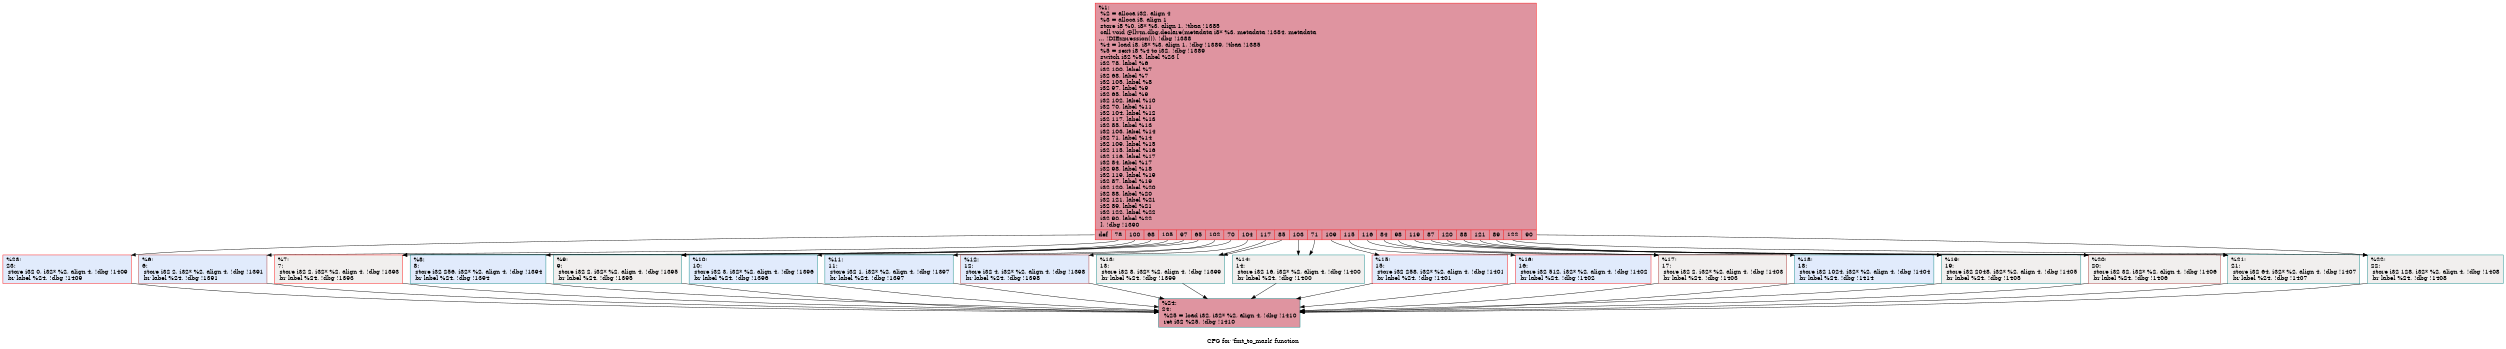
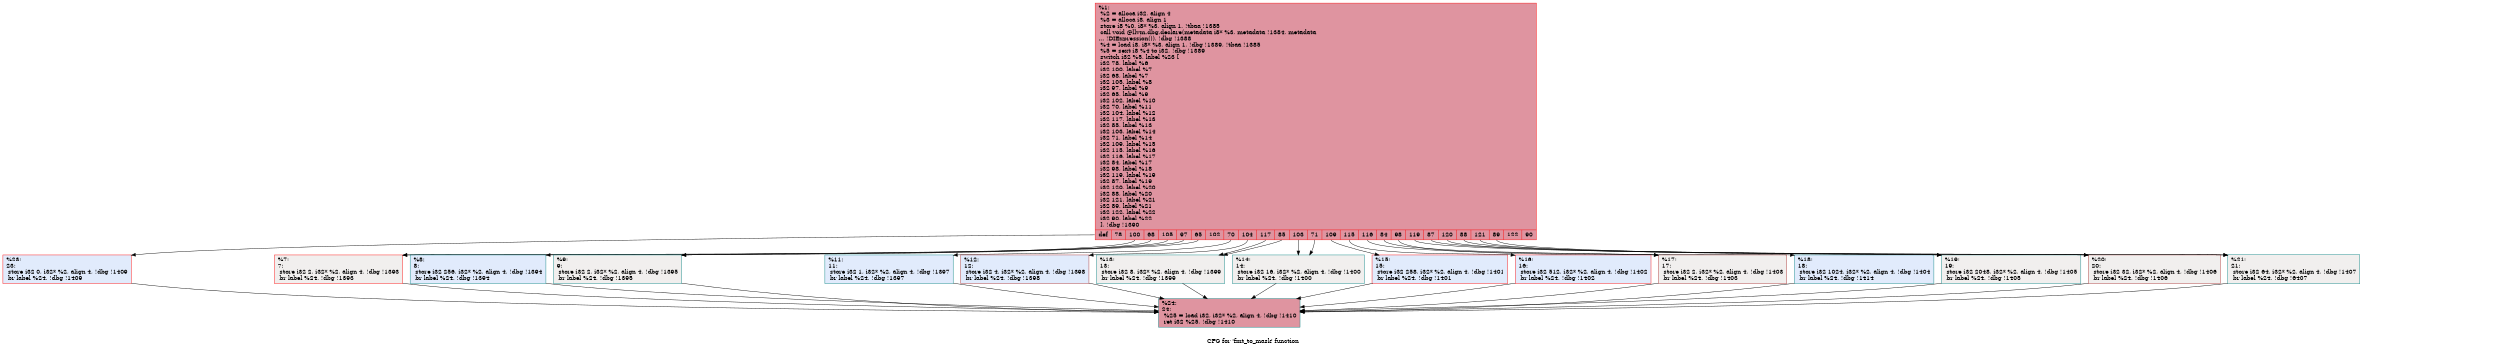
  digraph {
    label="CFG for 'fmt_to_mask' function"
    node [color=teal fillcolor="#bbd1f870" shape=record style=filled]
    n1 [color=red fillcolor="#b70d2870" label="{%1:\l  %2 = alloca i32, align 4\l  %3 = alloca i8, align 1\l  store i8 %0, i8* %3, align 1, !tbaa !1385\l  call void @llvm.dbg.declare(metadata i8* %3, metadata !1384, metadata\l... !DIExpression()), !dbg !1388\l  %4 = load i8, i8* %3, align 1, !dbg !1389, !tbaa !1385\l  %5 = sext i8 %4 to i32, !dbg !1389\l  switch i32 %5, label %23 [\l    i32 78, label %6\l    i32 100, label %7\l    i32 68, label %7\l    i32 105, label %8\l    i32 97, label %9\l    i32 65, label %9\l    i32 102, label %10\l    i32 70, label %11\l    i32 104, label %12\l    i32 117, label %13\l    i32 85, label %13\l    i32 103, label %14\l    i32 71, label %14\l    i32 109, label %15\l    i32 115, label %16\l    i32 116, label %17\l    i32 84, label %17\l    i32 98, label %18\l    i32 119, label %19\l    i32 87, label %19\l    i32 120, label %20\l    i32 88, label %20\l    i32 121, label %21\l    i32 89, label %21\l    i32 122, label %22\l    i32 90, label %22\l  ], !dbg !1390\l|{<s0>def|<s1>78|<s2>100|<s3>68|<s4>105|<s5>97|<s6>65|<s7>102|<s8>70|<s9>104|<s10>117|<s11>85|<s12>103|<s13>71|<s14>109|<s15>115|<s16>116|<s17>84|<s18>98|<s19>119|<s20>87|<s21>120|<s22>88|<s23>121|<s24>89|<s25>122|<s26>90}}"]
    n2 [color=red label="{%23:\l23:                                               \l  store i32 0, i32* %2, align 4, !dbg !1409\l  br label %24, !dbg !1409\l}"]
-   n3 [color=brown label="{%6:\l6:                                                \l  store i32 2, i32* %2, align 4, !dbg !1391\l  br label %24, !dbg !1391\l}"]
    n4 [color=red fillcolor="#e0dbd870" label="{%7:\l7:                                                \l  store i32 2, i32* %2, align 4, !dbg !1393\l  br label %24, !dbg !1393\l}"]
    n5 [label="{%8:\l8:                                                \l  store i32 256, i32* %2, align 4, !dbg !1394\l  br label %24, !dbg !1394\l}"]
    n6 [fillcolor="#e0dbd870" label="{%9:\l9:                                                \l  store i32 2, i32* %2, align 4, !dbg !1395\l  br label %24, !dbg !1395\l}"]
-   n7 [label="{%10:\l10:                                               \l  store i32 3, i32* %2, align 4, !dbg !1396\l  br label %24, !dbg !1396\l}"]
    n8 [label="{%11:\l11:                                               \l  store i32 1, i32* %2, align 4, !dbg !1397\l  br label %24, !dbg !1397\l}"]
    n9 [color=brown label="{%12:\l12:                                               \l  store i32 4, i32* %2, align 4, !dbg !1398\l  br label %24, !dbg !1398\l}"]
    n10 [fillcolor="#e0dbd870" label="{%13:\l13:                                               \l  store i32 8, i32* %2, align 4, !dbg !1399\l  br label %24, !dbg !1399\l}"]
    n11 [fillcolor="#e0dbd870" label="{%14:\l14:                                               \l  store i32 16, i32* %2, align 4, !dbg !1400\l  br label %24, !dbg !1400\l}"]
    n12 [color=red label="{%15:\l15:                                               \l  store i32 258, i32* %2, align 4, !dbg !1401\l  br label %24, !dbg !1401\l}"]
    n13 [color=red label="{%16:\l16:                                               \l  store i32 512, i32* %2, align 4, !dbg !1402\l  br label %24, !dbg !1402\l}"]
    n14 [color=brown fillcolor="#e0dbd870" label="{%17:\l17:                                               \l  store i32 2, i32* %2, align 4, !dbg !1403\l  br label %24, !dbg !1403\l}"]
    n15 [label="{%18:\l18:                                               \l  store i32 1024, i32* %2, align 4, !dbg !1404\l  br label %24, !dbg !1414\l}"]
    n16 [fillcolor="#e0dbd870" label="{%19:\l19:                                               \l  store i32 2048, i32* %2, align 4, !dbg !1405\l  br label %24, !dbg !1405\l}"]
    n17 [color=brown fillcolor="#e0dbd870" label="{%20:\l20:                                               \l  store i32 32, i32* %2, align 4, !dbg !1406\l  br label %24, !dbg !1406\l}"]
-   n18 [fillcolor="#e0dbd870" label="{%21:\l21:                                               \l  store i32 64, i32* %2, align 4, !dbg !1407\l  br label %24, !dbg !1407\l}"]
-   n19 [fillcolor="#e0dbd870" label="{%22:\l22:                                               \l  store i32 128, i32* %2, align 4, !dbg !1408\l  br label %24, !dbg !1408\l}"]
+   n18 [fillcolor="#e0dbd870" label="{%21:\l21:                                               \l  store i32 64, i32* %2, align 4, !dbg !1407\l  br label %24, !dbg !6407\l}"]
    n20 [fillcolor="#b70d2870" label="{%24:\l24:                                               \l  %25 = load i32, i32* %2, align 4, !dbg !1410\l  ret i32 %25, !dbg !1410\l}"]
    n1 -> n2 [tailport=s0]
-   n1 -> n3 [tailport=s1]
    n1 -> n4 [tailport=s2]
    n1 -> n4 [tailport=s3]
    n1 -> n5 [tailport=s4]
    n1 -> n6 [tailport=s5]
    n1 -> n6 [tailport=s6]
-   n1 -> n7 [tailport=s7]
    n1 -> n8 [tailport=s8]
    n1 -> n9 [tailport=s9]
    n1 -> n10 [tailport=s10]
    n1 -> n10 [tailport=s11]
    n1 -> n11 [tailport=s12]
    n1 -> n11 [tailport=s13]
    n1 -> n12 [tailport=s14]
    n1 -> n13 [tailport=s15]
    n1 -> n14 [tailport=s16]
    n1 -> n14 [tailport=s17]
    n1 -> n15 [tailport=s18]
    n1 -> n16 [tailport=s19]
    n1 -> n16 [tailport=s20]
    n1 -> n17 [tailport=s21]
    n1 -> n17 [tailport=s22]
    n1 -> n18 [tailport=s23]
    n1 -> n18 [tailport=s24]
-   n1 -> n19 [tailport=s25]
-   n1 -> n19 [tailport=s26]
    n2 -> n20
-   n3 -> n20
    n4 -> n20
    n5 -> n20
    n6 -> n20
-   n7 -> n20
    n8 -> n20
    n9 -> n20
    n10 -> n20
    n11 -> n20
    n12 -> n20
    n13 -> n20
    n14 -> n20
    n15 -> n20
    n16 -> n20
    n17 -> n20
    n18 -> n20
-   n19 -> n20
  }
